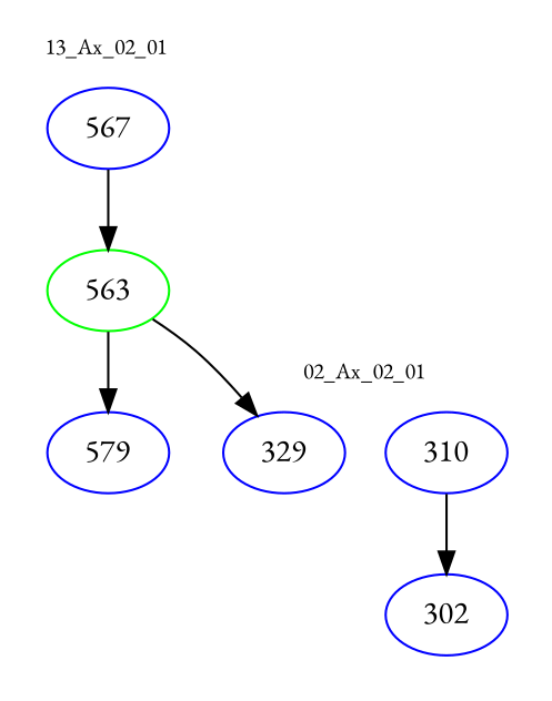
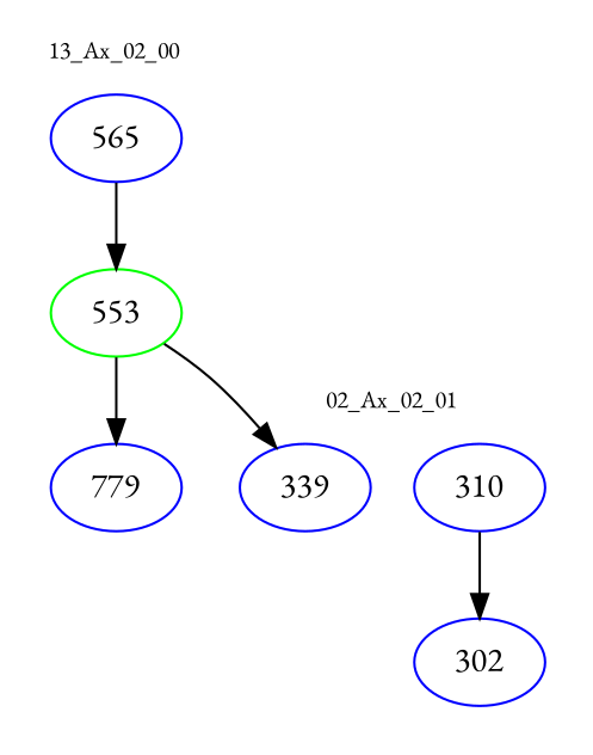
  digraph {
    fontname="EB Garamond"
    node [color=blue fontname="EB Garamond"]
    edge [color=black fontname="EB Garamond"]
-   n1 [label=567]
-   n2 [color=green label=563]
-   n3 [label=579]
+   n1 [label=565]
+   n2 [color=green label=553]
+   n3 [label=779]
    n4 [label=310]
    n5 [label=302]
-   n6 [label=329]
+   n6 [label=339]
    subgraph cluster_1 {
      color=white
      fontsize=10
-     label="13_Ax_02_01"
+     label="13_Ax_02_00"
      n1
      n2
      n3
    }
    subgraph cluster_2 {
      color=white
      fontsize=10
      label="02_Ax_02_01"
      n4
      n5
      n6
    }
    n1 -> n2
    n2 -> n3
    n2 -> n6
    n4 -> n5
  }
